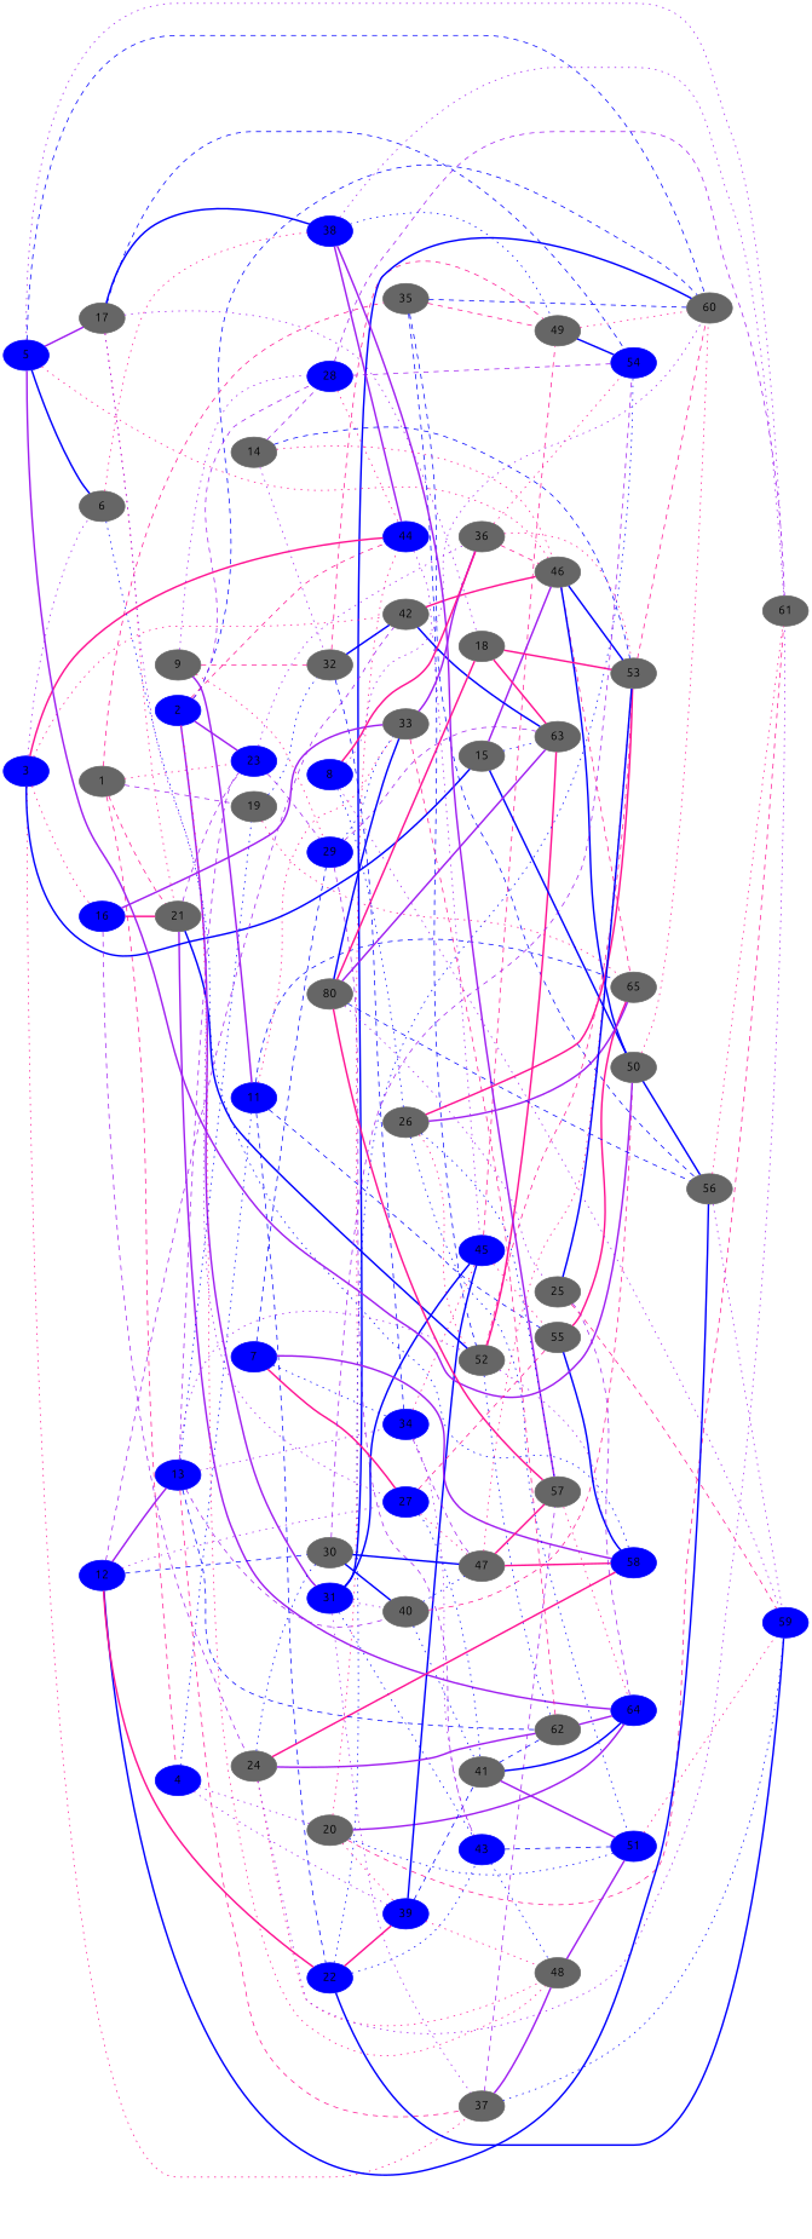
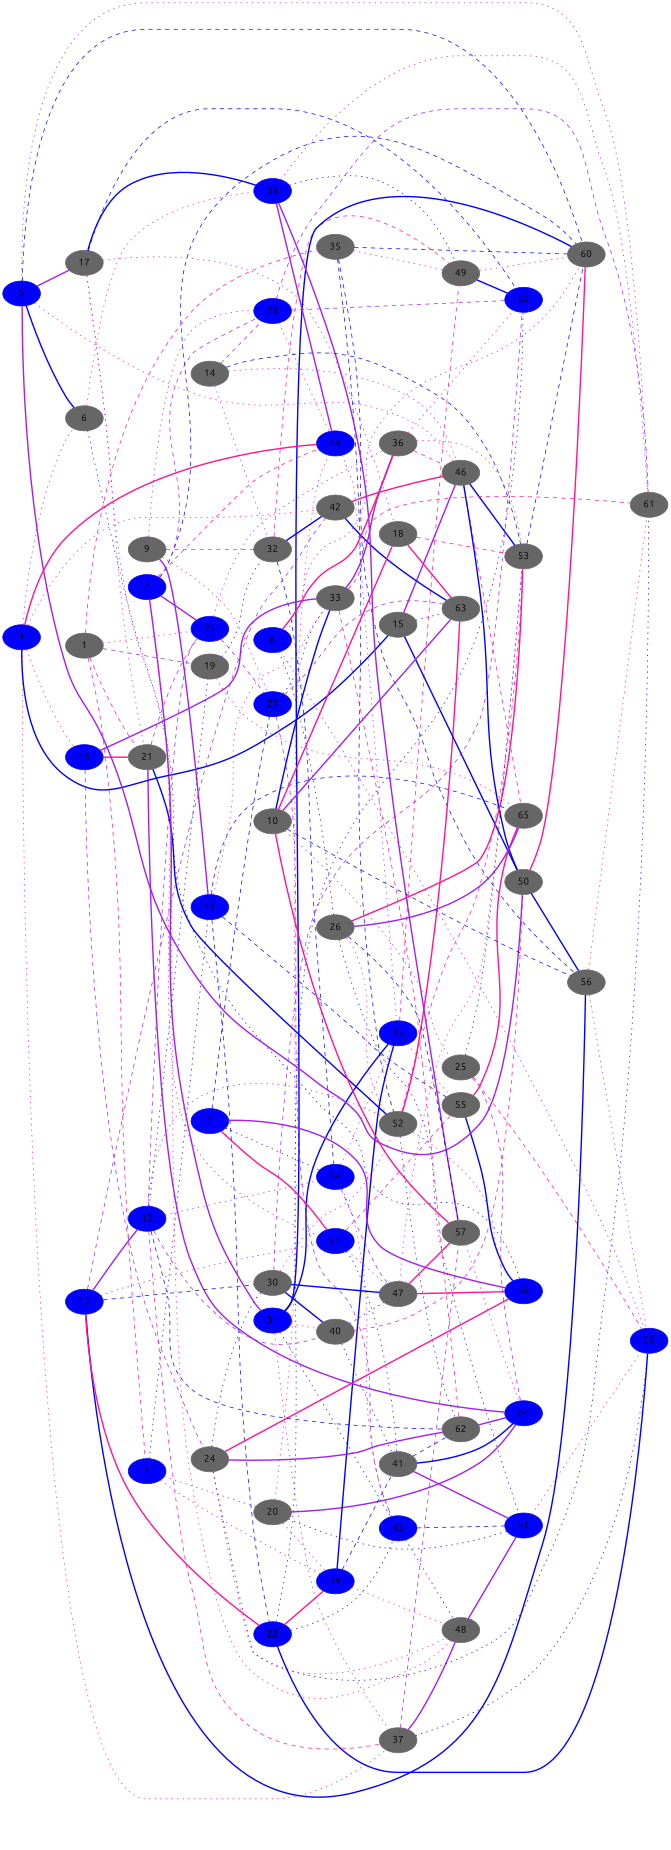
  graph {
    fontname=Ubuntu
    rankdir=LR
    node [color=gray40 fontname=Ubuntu style=filled]
    edge [color=deeppink fontname=Ubuntu style=dotted weight=1.0]
    4 [color=blue]
    1
    19
    21
    23 [color=blue]
    35
    11 [color=blue]
    20
    39 [color=blue]
    32
    65
    52
    64 [color=blue]
    29 [color=blue]
    36
    60
    56
    49
    2 [color=blue]
    28 [color=blue]
    31 [color=blue]
    44 [color=blue]
    48
    61
    54 [color=blue]
    37
    40
    43 [color=blue]
    45 [color=blue]
    51 [color=blue]
    3 [color=blue]
    6
    15
    16 [color=blue]
    42
    38 [color=blue]
    58 [color=blue]
    46
    50
    63
    33
    24
    59 [color=blue]
    57
    22 [color=blue]
    55
    41
    5 [color=blue]
    17
    27 [color=blue]
    18
    53
    7 [color=blue]
    34 [color=blue]
    47
    8 [color=blue]
    26
    9
-   10 [label=80]
+   10
    25
    62
    12 [color=blue]
    13 [color=blue]
    30
    14
    4 -- 11 [color=blue]
    4 -- 20 [color=purple]
    4 -- 39 [color=purple]
    1 -- 4 [style=dashed]
    1 -- 19 [color=purple style=dashed]
    1 -- 21 [style=dashed]
    1 -- 23
    1 -- 35 [style=dashed weight=2.0]
    19 -- 32 [color=blue]
    19 -- 65
    21 -- 23 [color=purple style=dashed]
    21 -- 52 [color=blue style=bold]
    21 -- 64 [color=purple style=bold]
    23 -- 29 [color=purple style=dashed]
    23 -- 36 [color=purple]
    35 -- 52 [color=blue style=dashed]
    35 -- 60 [color=blue style=dashed]
    35 -- 56 [color=blue style=dashed]
-   35 -- 49 [style=dashed]
+   35 -- 49
    11 -- 65 [color=blue style=dashed]
    11 -- 33
    11 -- 22 [color=blue style=dashed]
    11 -- 55 [color=blue style=dashed]
    20 -- 39
    20 -- 64 [color=purple style=bold]
    20 -- 44
-   20 -- 61 [style=dashed]
+   33 -- 61 [style=dashed]
    20 -- 51 [color=blue]
    39 -- 48
    39 -- 45 [color=blue style=bold]
    39 -- 41 [color=blue style=dashed]
    32 -- 49 [style=dashed]
    32 -- 42 [color=blue style=bold]
    32 -- 34 [color=blue style=dashed]
    52 -- 58 [color=purple]
    52 -- 63 [style=bold]
    52 -- 53 [style=dashed weight=2.0]
    52 -- 62 [color=blue]
    29 -- 43 [color=purple style=dashed]
    29 -- 63 [color=purple style=dashed]
    29 -- 33 [color=blue]
    36 -- 54
    36 -- 46 [style=dashed]
    36 -- 53
    56 -- 61
    56 -- 59 [color=purple]
    49 -- 60
    49 -- 54 [color=blue style=bold]
    2 -- 23 [color=purple style=bold]
    2 -- 60 [color=blue style=dashed]
    2 -- 28 [color=purple style=dashed]
    2 -- 31 [color=purple style=bold]
    2 -- 44 [style=dashed]
    2 -- 48
    28 -- 44
    28 -- 61 [color=purple style=dashed]
    28 -- 54 [color=purple style=dashed]
    31 -- 60 [color=blue style=bold]
    31 -- 37 [color=purple]
    31 -- 40 [color=purple]
    31 -- 43 [color=blue]
    31 -- 45 [color=blue style=bold]
    44 -- 45 [color=purple]
    48 -- 51 [color=purple style=bold]
    37 -- 48 [color=purple style=bold]
    37 -- 59 [color=blue]
    37 -- 57 [color=purple style=dashed]
    40 -- 50 [style=dashed]
    40 -- 41 [color=blue]
    40 -- 47 [color=blue]
    43 -- 48 [color=blue]
    43 -- 51 [color=blue style=dashed]
    45 -- 49 [style=dashed]
    45 -- 55
    51 -- 59
    3 -- 44 [style=bold]
    3 -- 37
    3 -- 6 [color=purple]
    3 -- 15 [color=blue style=bold]
    3 -- 16
    3 -- 42
    6 -- 38
    6 -- 58 [color=blue]
    15 -- 46 [color=purple style=bold]
    15 -- 50 [color=blue style=bold]
    15 -- 63 [color=blue]
    16 -- 21 [style=bold]
    16 -- 33 [color=purple style=bold]
    16 -- 24 [color=purple style=dashed]
    42 -- 46 [style=bold]
    42 -- 63 [color=blue style=bold]
    38 -- 49 [color=blue]
    38 -- 44 [color=purple style=bold]
    38 -- 61 [color=purple]
    38 -- 57 [color=purple style=bold]
    46 -- 65 [style=dashed]
    46 -- 50 [color=blue style=bold]
    46 -- 53 [color=blue style=bold]
-   50 -- 60
+   50 -- 60 [style=bold]
    50 -- 56 [color=blue style=bold]
    33 -- 36 [color=purple style=bold]
    33 -- 62 [style=dashed]
    24 -- 48
-   24 -- 61 [color=purple]
+   24 -- 61 [color=blue]
    24 -- 58 [style=bold]
    24 -- 62 [color=purple style=bold]
    24 -- 30 [color=blue]
    57 -- 64
    22 -- 39 [style=bold]
    22 -- 54 [color=blue]
    22 -- 43 [color=blue]
    22 -- 59 [color=blue style=bold]
    55 -- 65 [style=bold]
    55 -- 58 [color=blue style=bold]
    41 -- 64 [color=blue style=bold]
    41 -- 51 [color=purple style=bold]
    41 -- 62 [color=blue style=dashed]
    5 -- 60 [color=blue style=dashed]
    5 -- 61 [color=purple]
    5 -- 6 [color=blue style=bold]
    5 -- 46
    5 -- 50 [color=purple style=bold]
    5 -- 17 [color=purple style=bold]
    17 -- 21
    17 -- 54 [color=blue style=dashed]
    17 -- 38 [color=blue style=bold]
    17 -- 27 [color=purple]
    17 -- 18 [color=purple]
    27 -- 55 [style=dashed]
    27 -- 41 [color=blue]
    27 -- 47
    18 -- 63 [style=bold]
-   18 -- 53 [style=bold]
-   53 -- 60 [style=dashed]
+   18 -- 53 [style=dashed]
+   53 -- 60 [color=blue style=dashed]
    7 -- 29 [color=blue style=dashed]
    7 -- 58 [color=purple style=bold]
    7 -- 27 [style=bold]
    7 -- 34 [color=blue]
    34 -- 43 [color=purple]
    34 -- 45
    34 -- 47 [color=purple style=dashed]
    47 -- 58 [style=bold]
    47 -- 57 [style=bold]
    47 -- 53
    8 -- 36 [style=bold]
    8 -- 60 [color=purple]
    8 -- 59 [color=purple]
    8 -- 26 [color=blue]
    26 -- 65 [color=purple style=bold]
    26 -- 52
    26 -- 51 [color=blue]
-   26 -- 57 [color=blue]
+   26 -- 57 [color=blue style=dashed]
    26 -- 53 [style=bold]
    9 -- 11 [color=purple style=bold]
    9 -- 32 [style=dashed]
    9 -- 29
    9 -- 28 [color=purple]
    10 -- 56 [color=blue style=dashed]
    10 -- 63 [color=purple style=bold]
    10 -- 33 [color=blue style=bold]
    10 -- 57 [style=bold]
    10 -- 18 [style=bold]
    10 -- 25 [color=purple]
    25 -- 64 [color=purple style=dashed]
    25 -- 59 [style=dashed]
-   25 -- 53 [color=blue style=bold]
+   25 -- 53 [color=blue]
    62 -- 64 [color=purple style=bold]
    12 -- 56 [color=blue style=bold]
    12 -- 42 [color=purple style=dashed]
    12 -- 22 [style=bold]
    12 -- 27 [color=purple]
    12 -- 13 [color=purple style=bold]
    12 -- 30 [color=blue style=dashed]
    13 -- 19 [color=blue]
    13 -- 23 [color=purple style=dashed]
    13 -- 52 [color=purple]
    13 -- 37 [style=dashed]
    13 -- 40 [color=purple style=dashed]
    13 -- 34 [color=purple]
    13 -- 62 [color=blue style=dashed]
+   30 -- 52
    30 -- 54 [color=purple style=dashed]
    30 -- 40 [color=blue style=bold]
    30 -- 47 [color=blue style=bold]
    14 -- 32 [color=purple]
    14 -- 28 [color=purple style=dashed]
    14 -- 46
    14 -- 53 [color=blue style=dashed]
  }
